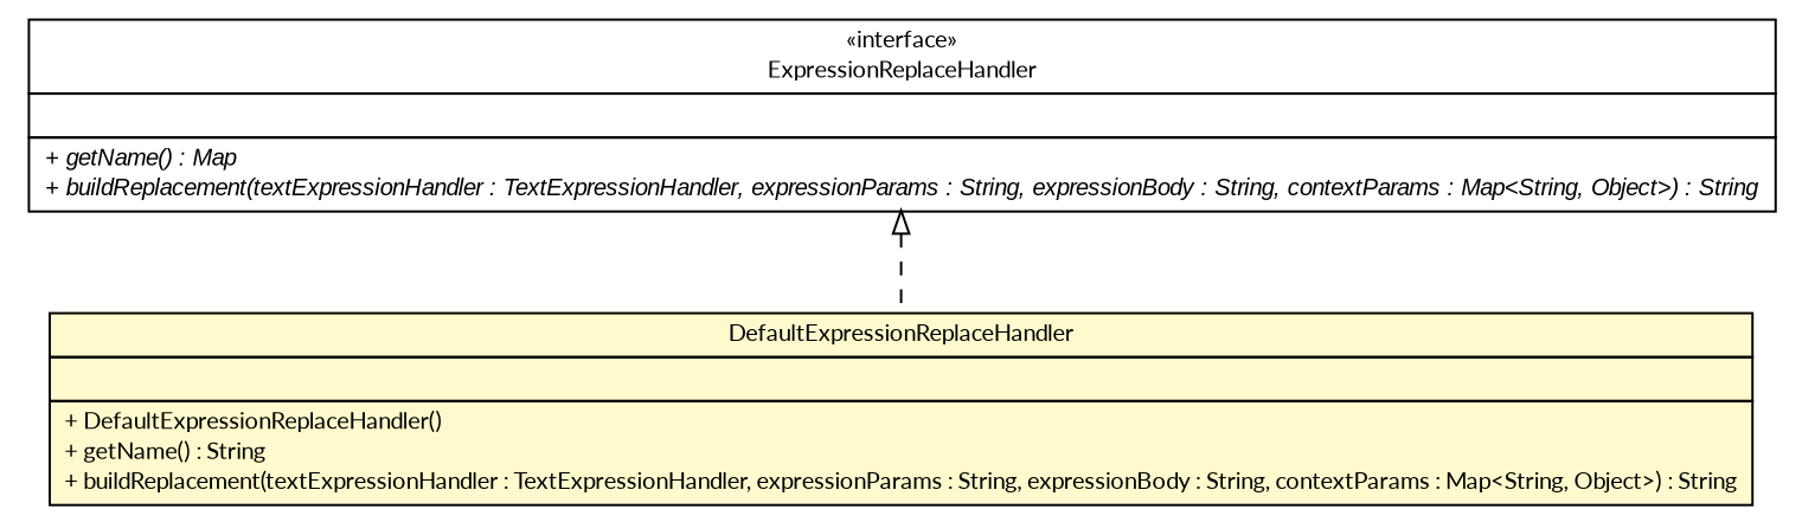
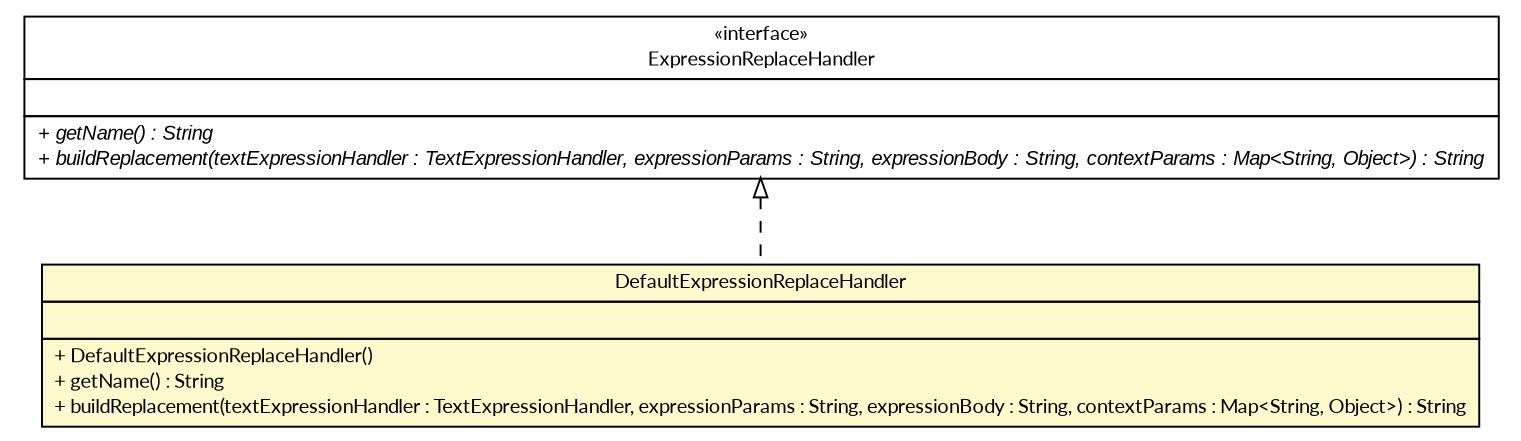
  digraph {
    nodesep=0.25
    ranksep=0.5
    fontname=Lato
    node [fontcolor=black fontname=Lato fontsize=10.0 shape=plaintext]
-   n1 [label=<<table title="br.gov.to.sefaz.util.pdf.handler.ExpressionReplaceHandler" border="0" cellborder="1" cellspacing="0" cellpadding="2" port="p" href="./ExpressionReplaceHandler.html"> 		<tr><td><table border="0" cellspacing="0" cellpadding="1"> <tr><td align="center" balign="center"> &#171;interface&#187; </td></tr> <tr><td align="center" balign="center"> ExpressionReplaceHandler </td></tr> 		</table></td></tr> 		<tr><td><table border="0" cellspacing="0" cellpadding="1"> <tr><td align="left" balign="left">  </td></tr> 		</table></td></tr> 		<tr><td><table border="0" cellspacing="0" cellpadding="1"> <tr><td align="left" balign="left"><font face="arial italic" point-size="10.0"> + getName() : Map </font></td></tr> <tr><td align="left" balign="left"><font face="arial italic" point-size="10.0"> + buildReplacement(textExpressionHandler : TextExpressionHandler, expressionParams : String, expressionBody : String, contextParams : Map&lt;String, Object&gt;) : String </font></td></tr> 		</table></td></tr> 		</table>>]
+   n1 [label=<<table title="br.gov.to.sefaz.util.pdf.handler.ExpressionReplaceHandler" border="0" cellborder="1" cellspacing="0" cellpadding="2" port="p" href="./ExpressionReplaceHandler.html"> 		<tr><td><table border="0" cellspacing="0" cellpadding="1"> <tr><td align="center" balign="center"> &#171;interface&#187; </td></tr> <tr><td align="center" balign="center"> ExpressionReplaceHandler </td></tr> 		</table></td></tr> 		<tr><td><table border="0" cellspacing="0" cellpadding="1"> <tr><td align="left" balign="left">  </td></tr> 		</table></td></tr> 		<tr><td><table border="0" cellspacing="0" cellpadding="1"> <tr><td align="left" balign="left"><font face="arial italic" point-size="10.0"> + getName() : String </font></td></tr> <tr><td align="left" balign="left"><font face="arial italic" point-size="10.0"> + buildReplacement(textExpressionHandler : TextExpressionHandler, expressionParams : String, expressionBody : String, contextParams : Map&lt;String, Object&gt;) : String </font></td></tr> 		</table></td></tr> 		</table>>]
    n2 [label=<<table title="br.gov.to.sefaz.util.pdf.handler.DefaultExpressionReplaceHandler" border="0" cellborder="1" cellspacing="0" cellpadding="2" port="p" bgcolor="lemonChiffon" href="./DefaultExpressionReplaceHandler.html"> 		<tr><td><table border="0" cellspacing="0" cellpadding="1"> <tr><td align="center" balign="center"> DefaultExpressionReplaceHandler </td></tr> 		</table></td></tr> 		<tr><td><table border="0" cellspacing="0" cellpadding="1"> <tr><td align="left" balign="left">  </td></tr> 		</table></td></tr> 		<tr><td><table border="0" cellspacing="0" cellpadding="1"> <tr><td align="left" balign="left"> + DefaultExpressionReplaceHandler() </td></tr> <tr><td align="left" balign="left"> + getName() : String </td></tr> <tr><td align="left" balign="left"> + buildReplacement(textExpressionHandler : TextExpressionHandler, expressionParams : String, expressionBody : String, contextParams : Map&lt;String, Object&gt;) : String </td></tr> 		</table></td></tr> 		</table>>]
    n1 -> n2 [arrowtail=empty dir=back fontname=Lato fontsize=10 headport=p labelfontname=arial labelfontsize=10 style=dashed tailport=p]
  }
